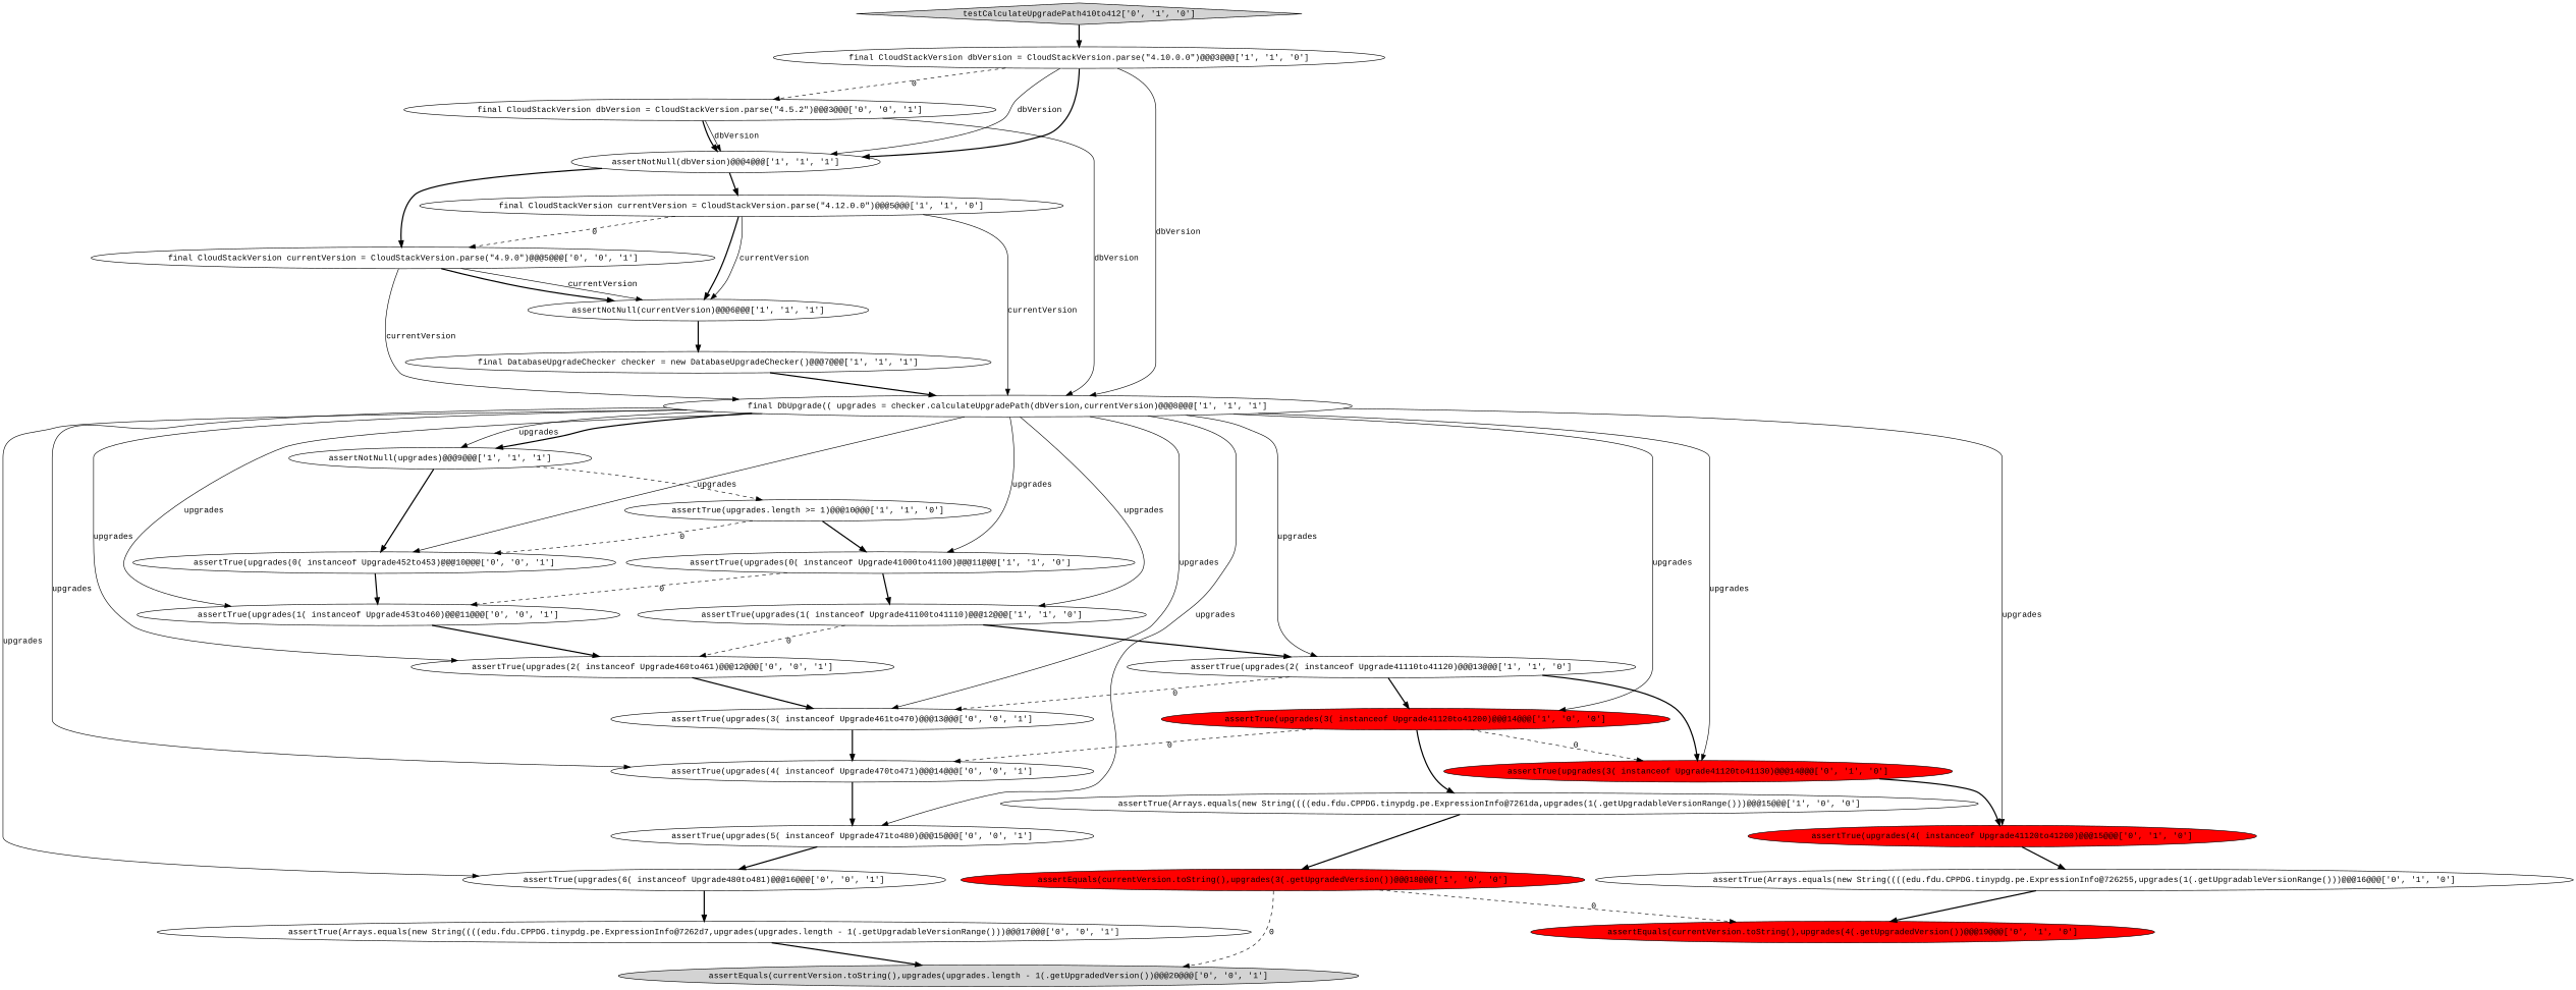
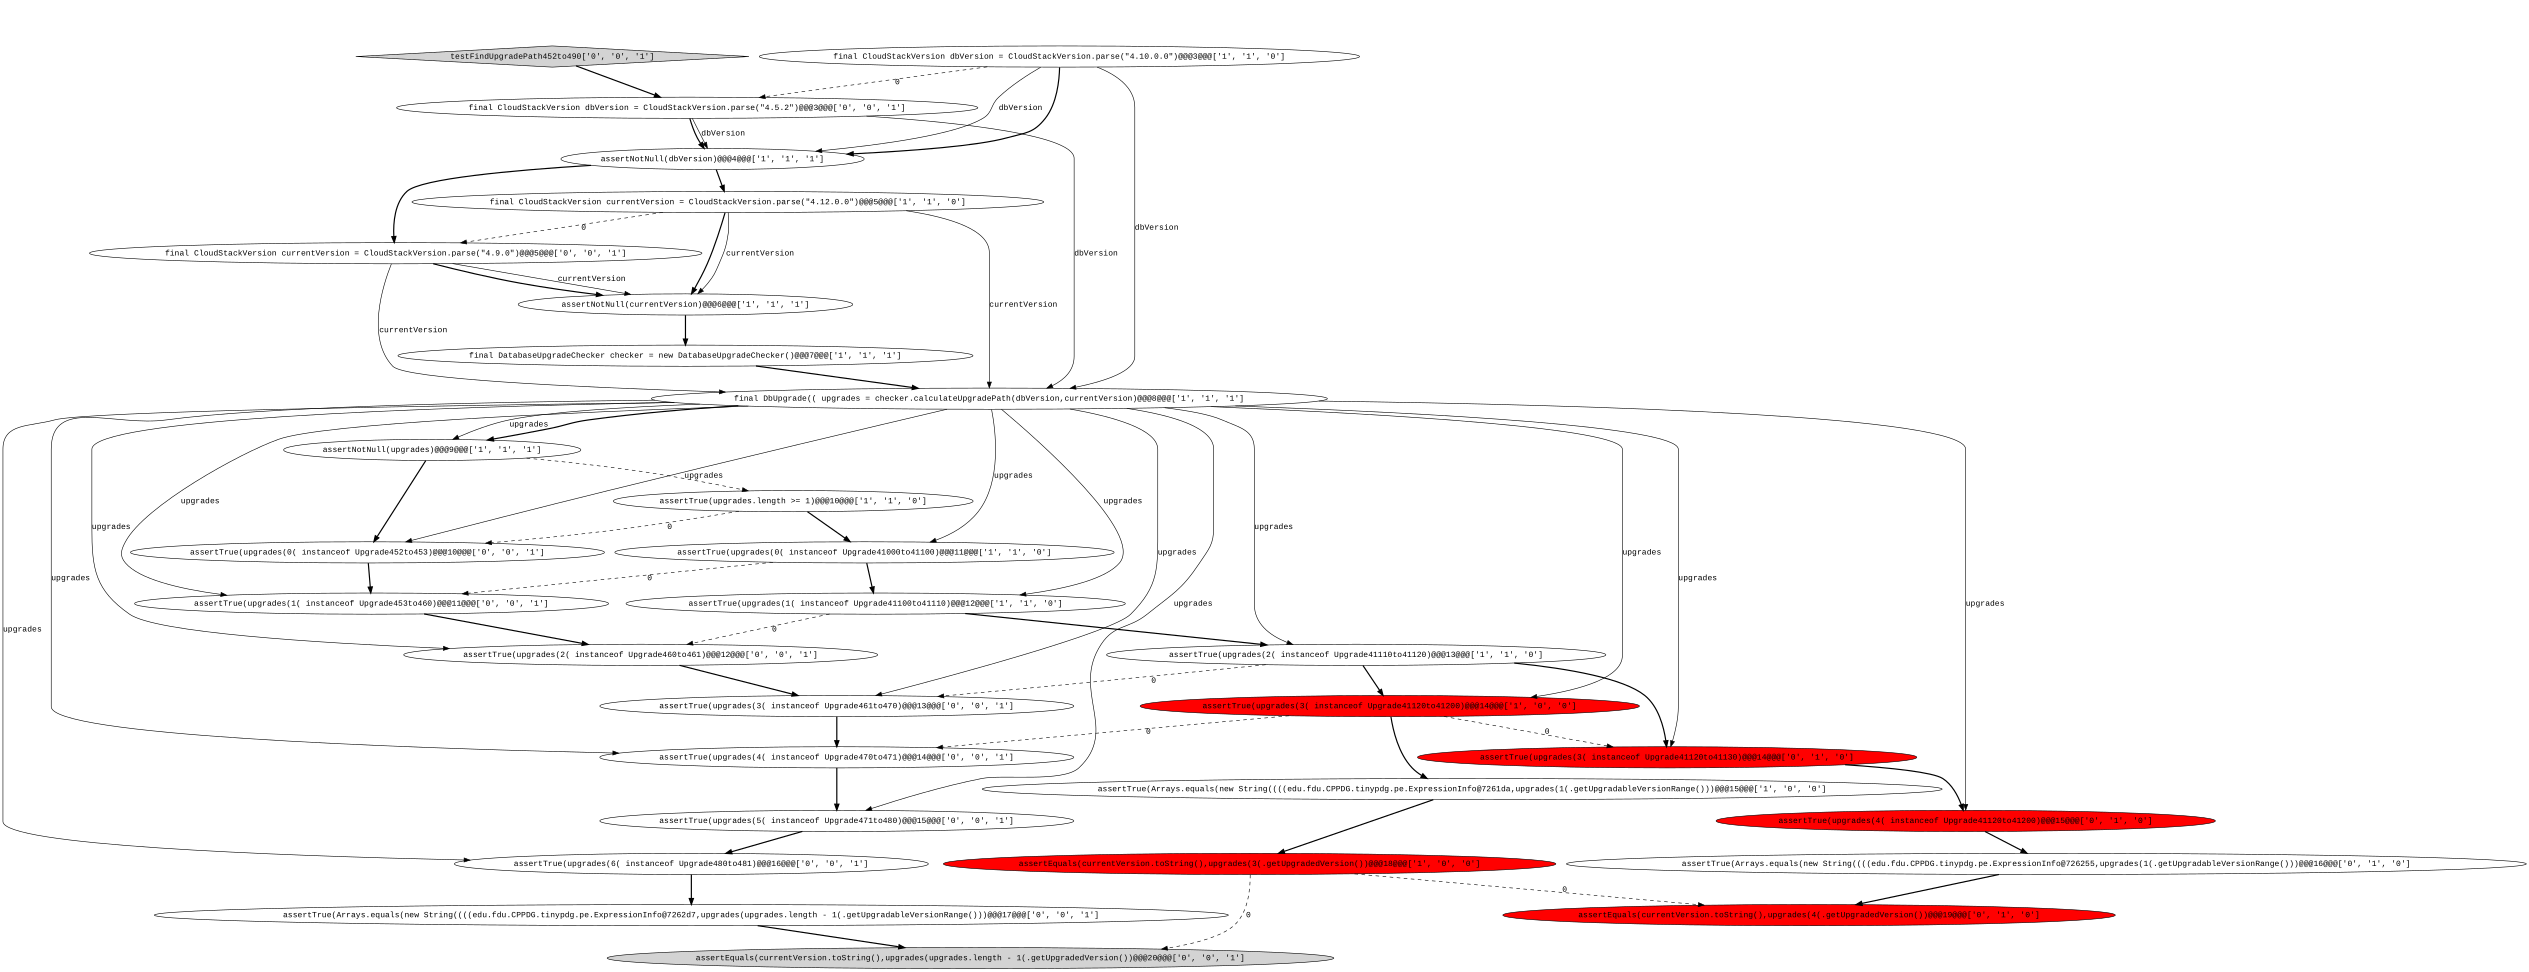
  digraph {
    fontname="Liberation Mono"
    node [fillcolor=white fontname="Liberation Mono" shape=ellipse style=filled]
    edge [fontname="Liberation Mono" style=bold]
    n1 [label="assertNotNull(dbVersion)@@@4@@@['1', '1', '1']"]
    n2 [label="final CloudStackVersion currentVersion = CloudStackVersion.parse(\"4.12.0.0\")@@@5@@@['1', '1', '0']"]
    n3 [label="final CloudStackVersion currentVersion = CloudStackVersion.parse(\"4.9.0\")@@@5@@@['0', '0', '1']"]
    n4 [label="final DbUpgrade(( upgrades = checker.calculateUpgradePath(dbVersion,currentVersion)@@@8@@@['1', '1', '1']"]
    n5 [label="assertNotNull(currentVersion)@@@6@@@['1', '1', '1']"]
    n6 [label="assertTrue(upgrades(6( instanceof Upgrade480to481)@@@16@@@['0', '0', '1']"]
    n7 [label="assertTrue(Arrays.equals(new String((((edu.fdu.CPPDG.tinypdg.pe.ExpressionInfo@7262d7,upgrades(upgrades.length - 1(.getUpgradableVersionRange()))@@@17@@@['0', '0', '1']"]
    n8 [fillcolor=lightgray label="assertEquals(currentVersion.toString(),upgrades(upgrades.length - 1(.getUpgradedVersion())@@@20@@@['0', '0', '1']"]
    n9 [label="final CloudStackVersion dbVersion = CloudStackVersion.parse(\"4.10.0.0\")@@@3@@@['1', '1', '0']"]
    n10 [label="final CloudStackVersion dbVersion = CloudStackVersion.parse(\"4.5.2\")@@@3@@@['0', '0', '1']"]
    n11 [label="assertTrue(upgrades(0( instanceof Upgrade41000to41100)@@@11@@@['1', '1', '0']"]
    n12 [label="assertTrue(upgrades(1( instanceof Upgrade453to460)@@@11@@@['0', '0', '1']"]
    n13 [label="assertTrue(upgrades(1( instanceof Upgrade41100to41110)@@@12@@@['1', '1', '0']"]
    n14 [label="assertTrue(upgrades(2( instanceof Upgrade460to461)@@@12@@@['0', '0', '1']"]
    n15 [fillcolor=red label="assertTrue(upgrades(3( instanceof Upgrade41120to41200)@@@14@@@['1', '0', '0']"]
    n16 [label="assertTrue(upgrades(5( instanceof Upgrade471to480)@@@15@@@['0', '0', '1']"]
    n17 [label="assertTrue(upgrades(0( instanceof Upgrade452to453)@@@10@@@['0', '0', '1']"]
    n18 [label="assertTrue(upgrades(2( instanceof Upgrade41110to41120)@@@13@@@['1', '1', '0']"]
    n19 [label="assertNotNull(upgrades)@@@9@@@['1', '1', '1']"]
    n20 [label="assertTrue(upgrades(4( instanceof Upgrade470to471)@@@14@@@['0', '0', '1']"]
    n21 [fillcolor=red label="assertTrue(upgrades(4( instanceof Upgrade41120to41200)@@@15@@@['0', '1', '0']"]
    n22 [label="assertTrue(upgrades(3( instanceof Upgrade461to470)@@@13@@@['0', '0', '1']"]
    n23 [fillcolor=red label="assertTrue(upgrades(3( instanceof Upgrade41120to41130)@@@14@@@['0', '1', '0']"]
    n24 [label="final DatabaseUpgradeChecker checker = new DatabaseUpgradeChecker()@@@7@@@['1', '1', '1']"]
+   n25 [fillcolor=lightgray label="testFindUpgradePath452to490['0', '0', '1']" shape=diamond]
    n26 [fillcolor=red label="assertEquals(currentVersion.toString(),upgrades(4(.getUpgradedVersion())@@@19@@@['0', '1', '0']"]
-   n27 [fillcolor=lightgray label="testCalculateUpgradePath410to412['0', '1', '0']" shape=diamond]
    n28 [label="assertTrue(Arrays.equals(new String((((edu.fdu.CPPDG.tinypdg.pe.ExpressionInfo@7261da,upgrades(1(.getUpgradableVersionRange()))@@@15@@@['1', '0', '0']"]
    n29 [label="assertTrue(upgrades.length >= 1)@@@10@@@['1', '1', '0']"]
    n30 [label="assertTrue(Arrays.equals(new String((((edu.fdu.CPPDG.tinypdg.pe.ExpressionInfo@726255,upgrades(1(.getUpgradableVersionRange()))@@@16@@@['0', '1', '0']"]
    n31 [fillcolor=red label="assertEquals(currentVersion.toString(),upgrades(3(.getUpgradedVersion())@@@18@@@['1', '0', '0']"]
    n1 -> n2
    n1 -> n3
    n2 -> n3 [label=0 style=dashed]
    n2 -> n4 [label=currentVersion style=solid]
    n2 -> n5
    n2 -> n5 [label=currentVersion style=solid]
    n3 -> n4 [label=currentVersion style=solid]
    n3 -> n5 [label=currentVersion style=solid]
    n3 -> n5
    n4 -> n6 [label=upgrades style=solid]
    n4 -> n11 [label=upgrades style=solid]
    n4 -> n12 [label=upgrades style=solid]
    n4 -> n13 [label=upgrades style=solid]
    n4 -> n14 [label=upgrades style=solid]
    n4 -> n15 [label=upgrades style=solid]
    n4 -> n16 [label=upgrades style=solid]
    n4 -> n17 [label=upgrades style=solid]
    n4 -> n18 [label=upgrades style=solid]
    n4 -> n19 [label=upgrades style=solid]
    n4 -> n19
    n4 -> n20 [label=upgrades style=solid]
    n4 -> n21 [label=upgrades style=solid]
    n4 -> n22 [label=upgrades style=solid]
    n4 -> n23 [label=upgrades style=solid]
    n5 -> n24
    n6 -> n7
    n7 -> n8
    n9 -> n1
    n9 -> n1 [label=dbVersion style=solid]
    n9 -> n4 [label=dbVersion style=solid]
    n9 -> n10 [label=0 style=dashed]
    n10 -> n1 [label=dbVersion style=solid]
    n10 -> n1
    n10 -> n4 [label=dbVersion style=solid]
    n11 -> n12 [label=0 style=dashed]
    n11 -> n13
    n12 -> n14
    n13 -> n14 [label=0 style=dashed]
    n13 -> n18
    n14 -> n22
    n15 -> n20 [label=0 style=dashed]
    n15 -> n23 [label=0 style=dashed]
    n15 -> n28
    n16 -> n6
    n17 -> n12
    n18 -> n15
    n18 -> n22 [label=0 style=dashed]
    n18 -> n23
    n19 -> n17
    n19 -> n29 [style=dashed]
    n20 -> n16
    n21 -> n30
    n22 -> n20
    n23 -> n21
    n24 -> n4
-   n27 -> n9
+   n25 -> n10
    n28 -> n31
    n29 -> n11
    n29 -> n17 [label=0 style=dashed]
    n30 -> n26
    n31 -> n8 [label=0 style=dashed]
    n31 -> n26 [label=0 style=dashed]
  }
